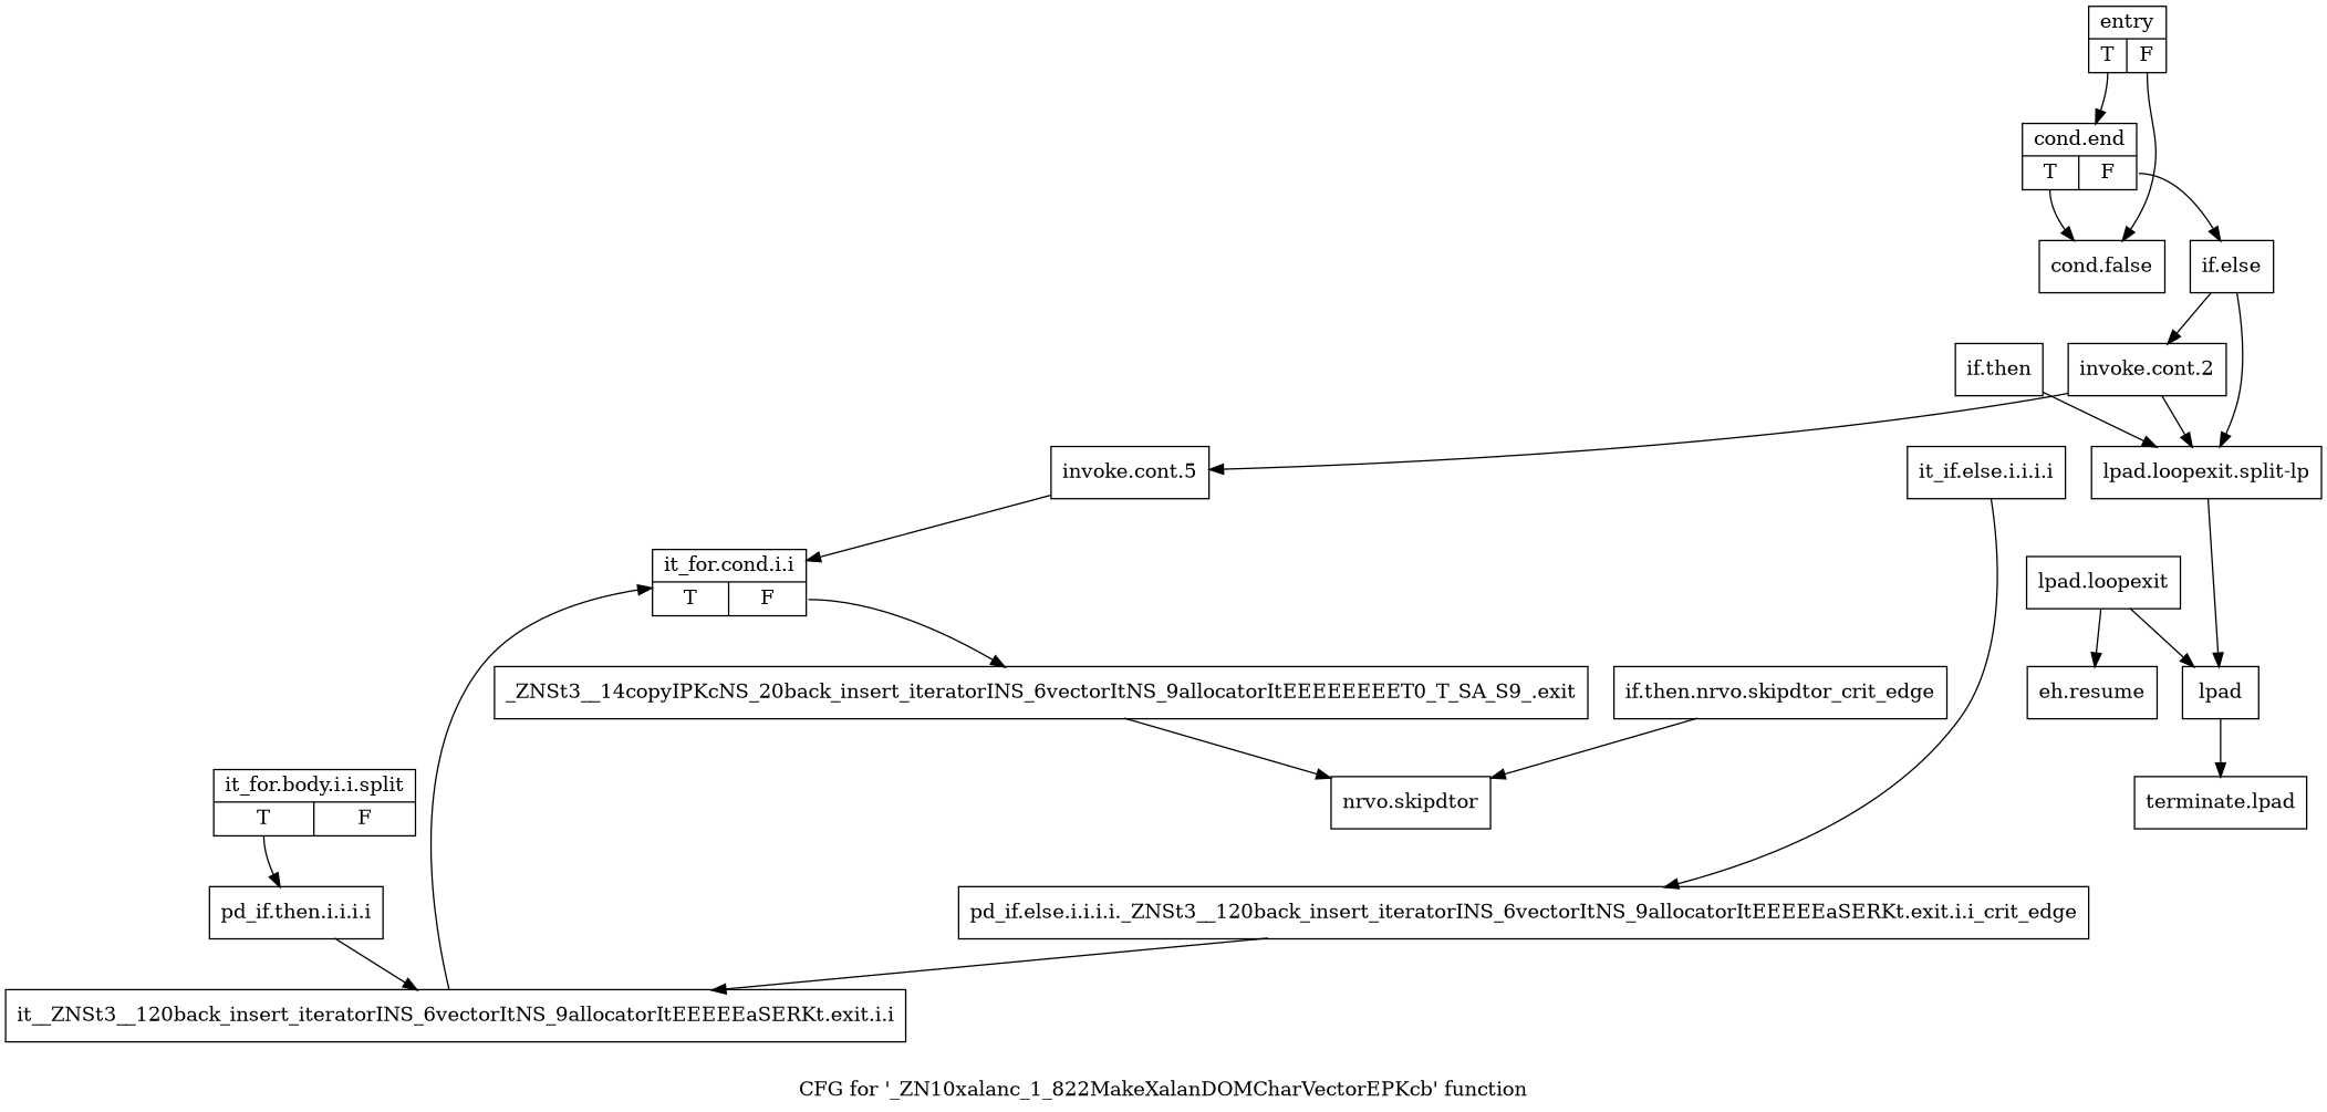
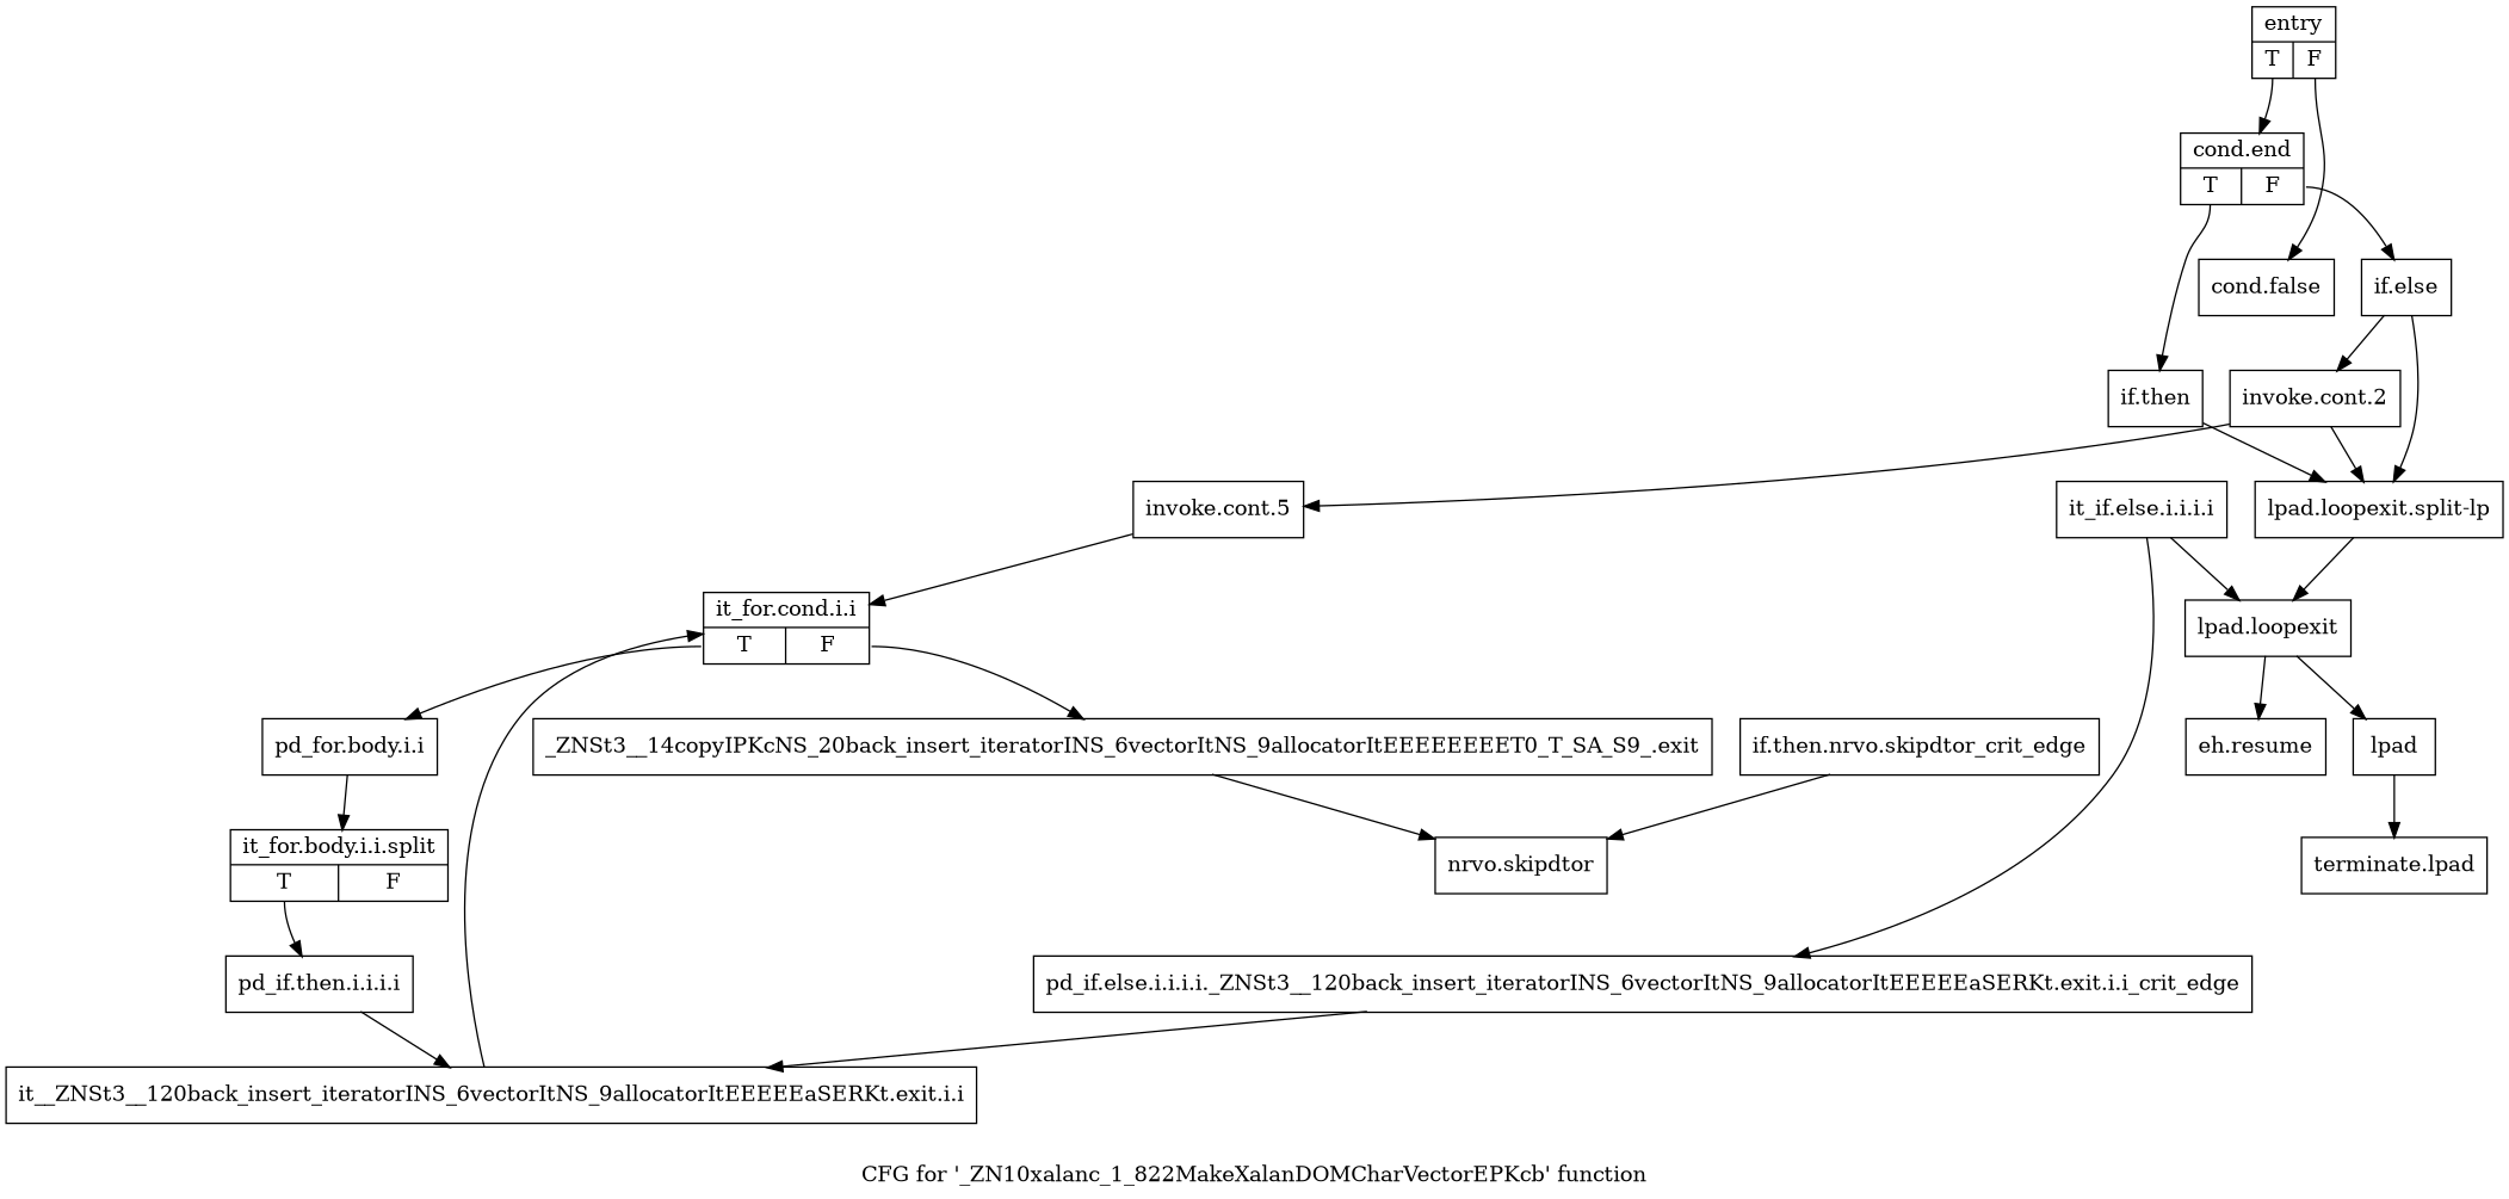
  digraph {
    label="CFG for '_ZN10xalanc_1_822MakeXalanDOMCharVectorEPKcb' function"
    node [shape=record]
    n1 [label="{entry|{<s0>T|<s1>F}}"]
    n2 [label="{cond.end|{<s0>T|<s1>F}}"]
    n3 [label="{cond.false}"]
    n4 [label="{if.then}"]
    n5 [label="{if.else}"]
    n6 [label="{lpad.loopexit.split-lp}"]
    n7 [label="{invoke.cont.2}"]
    n8 [label="{if.then.nrvo.skipdtor_crit_edge}"]
    n9 [label="{nrvo.skipdtor}"]
    n10 [label="{lpad}"]
    n11 [label="{invoke.cont.5}"]
    n12 [label="{terminate.lpad}"]
    n13 [label="{lpad.loopexit}"]
    n14 [label="{eh.resume}"]
    n15 [label="{it_for.cond.i.i|{<s0>T|<s1>F}}"]
+   n16 [label="{pd_for.body.i.i}"]
    n17 [label="{_ZNSt3__14copyIPKcNS_20back_insert_iteratorINS_6vectorItNS_9allocatorItEEEEEEEET0_T_SA_S9_.exit}"]
    n18 [label="{it_for.body.i.i.split|{<s0>T|<s1>F}}"]
    n19 [label="{pd_if.then.i.i.i.i}"]
    n20 [label="{it__ZNSt3__120back_insert_iteratorINS_6vectorItNS_9allocatorItEEEEEaSERKt.exit.i.i}"]
    n21 [label="{it_if.else.i.i.i.i}"]
    n22 [label="{pd_if.else.i.i.i.i._ZNSt3__120back_insert_iteratorINS_6vectorItNS_9allocatorItEEEEEaSERKt.exit.i.i_crit_edge}"]
    n1 -> n2 [tailport=s0]
    n1 -> n3 [tailport=s1]
-   n2 -> n3 [tailport=s0]
+   n2 -> n4 [tailport=s0]
    n2 -> n5 [tailport=s1]
    n4 -> n6
    n5 -> n6
    n5 -> n7
-   n6 -> n10
+   n6 -> n13
    n7 -> n6
    n7 -> n11
    n8 -> n9
    n10 -> n12
    n11 -> n15
    n13 -> n10
    n13 -> n14
+   n15 -> n16 [tailport=s0]
    n15 -> n17 [tailport=s1]
+   n16 -> n18
    n17 -> n9
    n18 -> n19 [tailport=s0]
    n19 -> n20
    n20 -> n15
+   n21 -> n13
    n21 -> n22
    n22 -> n20
  }
